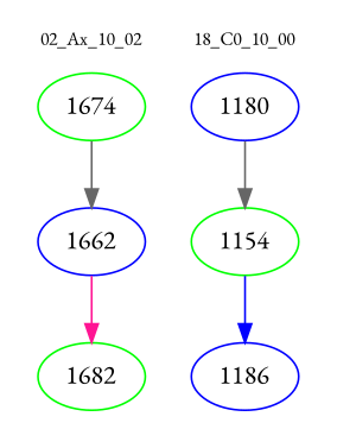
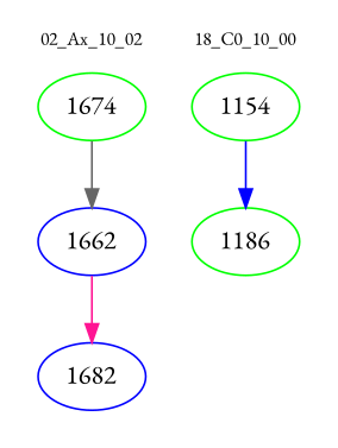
  digraph {
    fontname="EB Garamond"
    node [color=blue fontname="EB Garamond"]
    edge [color=gray40 fontname="EB Garamond"]
    n1 [color=green label=1674]
    n2 [label=1662]
-   n3 [color=green label=1682]
-   n4 [label=1180]
+   n3 [label=1682]
    n5 [color=green label=1154]
-   n6 [label=1186]
+   n6 [color=green label=1186]
    subgraph cluster_1 {
      color=white
      fontsize=10
      label="02_Ax_10_02"
      n1
      n2
      n3
    }
    subgraph cluster_2 {
      color=white
      fontsize=10
      label="18_C0_10_00"
-     n4
      n5
      n6
    }
    n1 -> n2
    n2 -> n3 [color=deeppink]
-   n4 -> n5
    n5 -> n6 [color=blue]
  }
